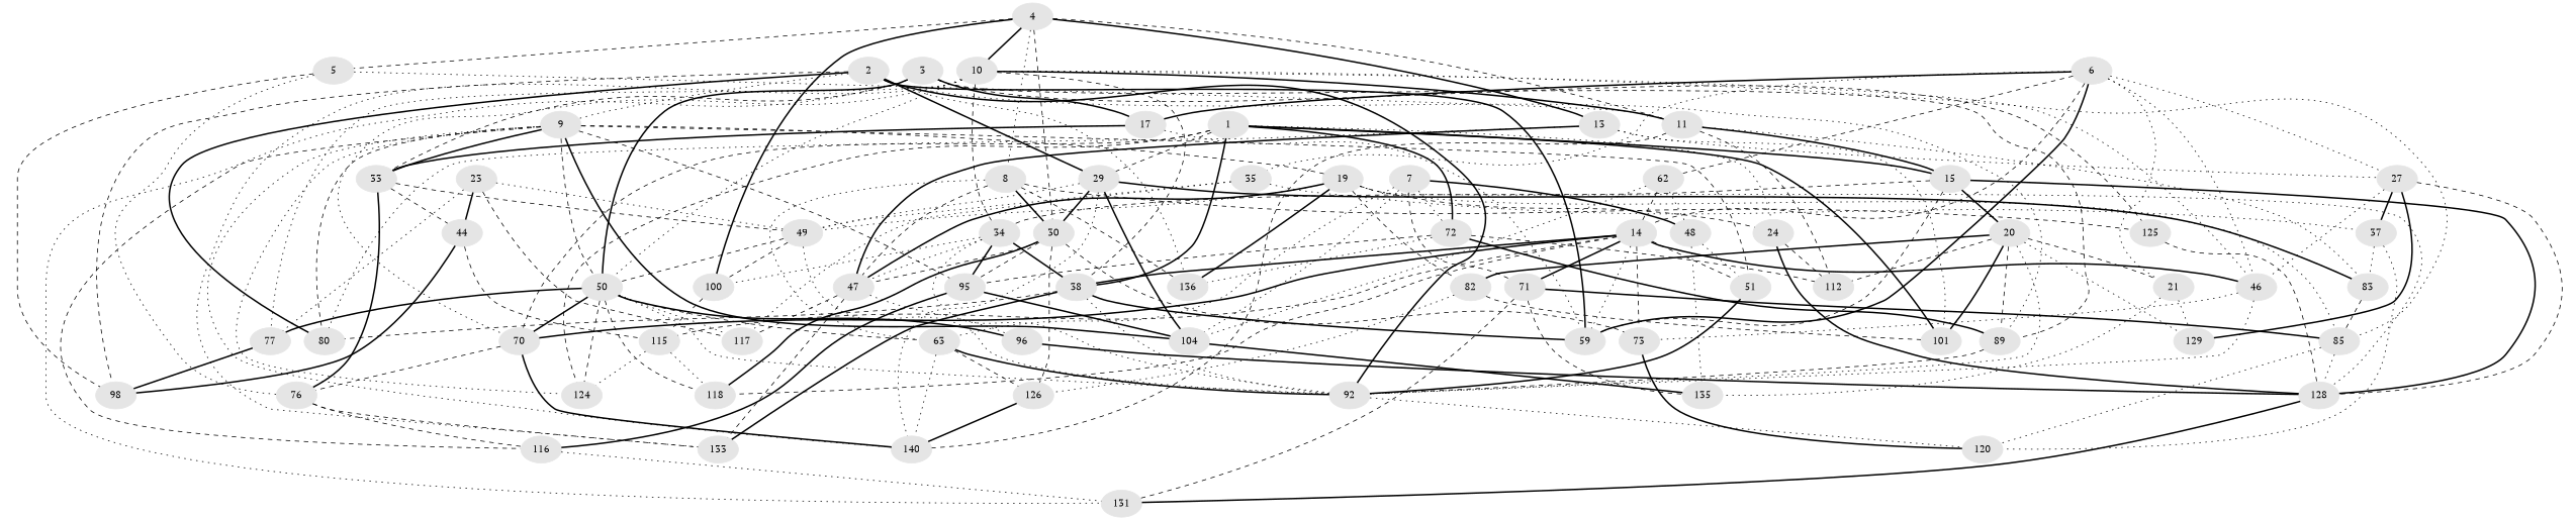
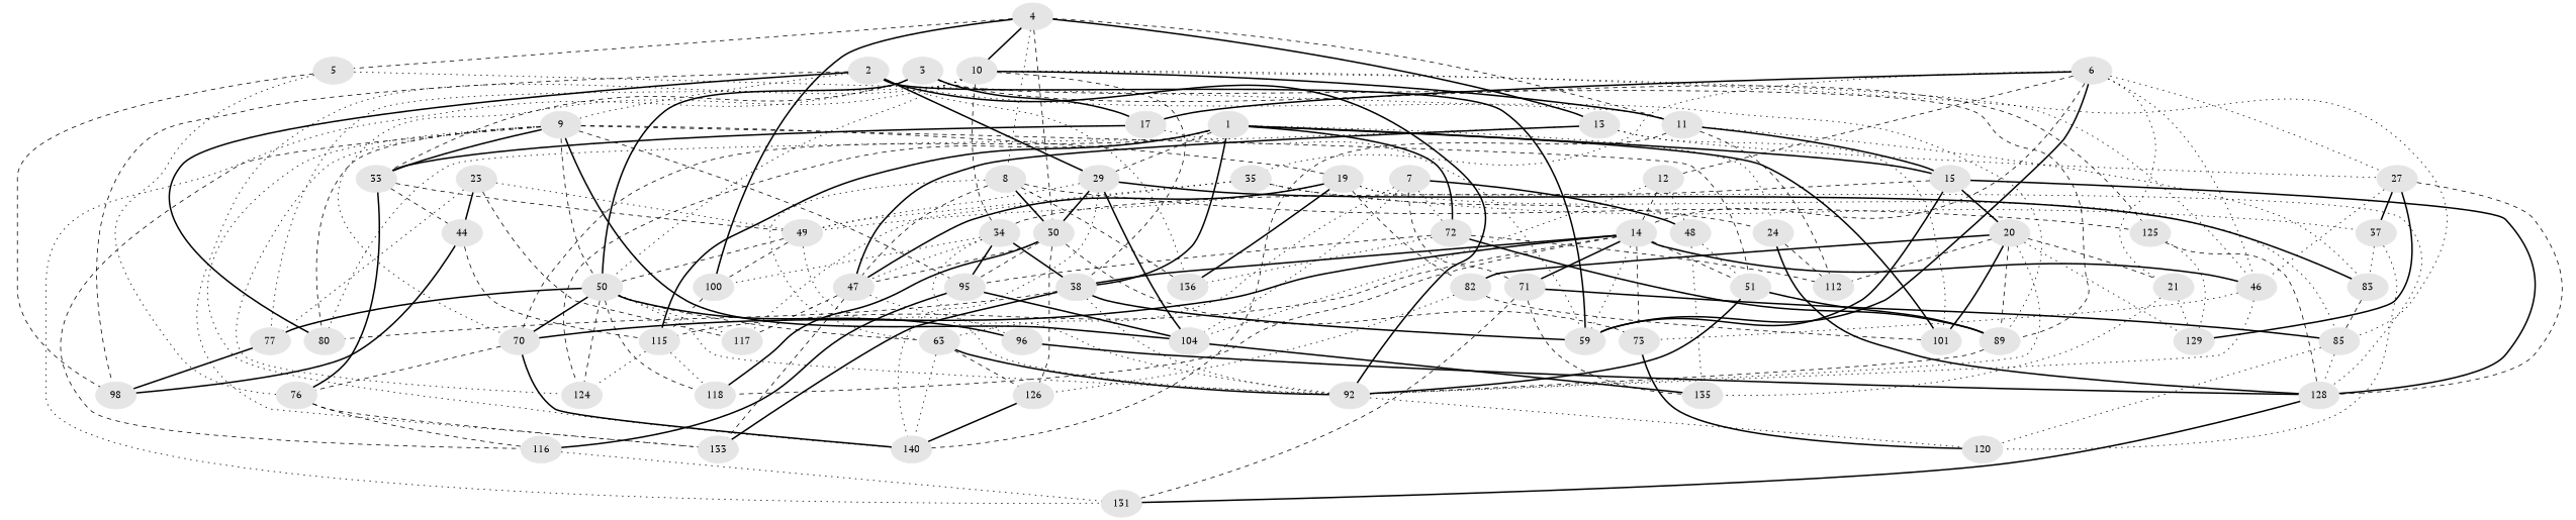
  graph {
    fontname="PT Serif"
    node [color=gray90 fontname="PT Serif" style=filled]
    edge [fontname="PT Serif" style=dotted]
    1 [super="+22+25+43"]
    15 [super="+60"]
    24
    29 [super="+45+108"]
    38 [super="+74"]
    70 [super="+75"]
    72 [super="+113"]
    101
    115 [super="+132"]
    124
    59 [super="+137"]
    34 [super="+99+65"]
    20 [super="+28+69"]
    128 [super="+143+145"]
    112
    30 [super="+66+93+119"]
    104 [super="+111"]
    140 [super="+144"]
    83
    49 [super="+86"]
    80
    92 [super="+127+105+107"]
    133
    76 [super="+79"]
    89 [super="+102"]
    136
    95 [super="+109"]
    118
    2 [super="+53"]
    9 [super="+114+55"]
    98
    33 [super="+123"]
    50 [super="+97+56+103+110"]
    19 [super="+90+40"]
    51 [super="+106"]
    116
    120
    3 [super="+146"]
    17
    125
    131
    44
    63 [super="+78"]
    77
    117
    96
    129
    4 [super="+62"]
    5
    8 [super="+41"]
    10 [super="+42"]
    11 [super="+18+36"]
    13 [super="+26"]
    100
    47 [super="+138+54"]
    46 [super="+68"]
    85 [super="+139"]
    27 [super="+81"]
    73
    126
    6 [super="+31"]
-   12 [label=62]
+   12
    14 [super="+16"]
    21
    35
    48
    71 [super="+84"]
    135
    37
    7 [super="+88"]
    82
    23
    1 -- 15 [style=bold]
    1 -- 24
    1 -- 29 [style=dashed weight=2]
    1 -- 38 [style=bold]
    1 -- 70 [style=dashed]
    1 -- 72 [style=bold]
    1 -- 101 [style=bold]
+   1 -- 115 [style=bold]
    1 -- 124 [style=dashed]
-   15 -- 59 [style=dashed]
+   15 -- 59 [style=bold]
    15 -- 34 [style=dashed]
    15 -- 20 [style=bold]
    15 -- 128 [style=bold]
    24 -- 128 [style=bold]
    24 -- 112 [style=dashed]
    29 -- 30 [style=bold]
    29 -- 104 [style=bold]
    29 -- 140
    29 -- 83 [style=bold]
    29 -- 49
    38 -- 59 [style=bold]
    38 -- 80 [style=dashed]
    38 -- 92
    38 -- 133 [style=bold]
    70 -- 140 [style=bold]
    70 -- 76 [style=dashed]
    72 -- 112 [style=dashed]
    72 -- 89 [style=bold]
    72 -- 136
    72 -- 95 [style=dashed]
    115 -- 124
    115 -- 118
    34 -- 38 [style=bold weight=2]
    34 -- 92
    34 -- 95 [style=bold]
    34 -- 100
    34 -- 47
    20 -- 101 [style=bold]
    20 -- 112 [style=dashed]
    20 -- 92
    20 -- 89 [style=dashed]
    20 -- 129
    20 -- 21 [style=dashed]
    20 -- 82 [style=bold]
    128 -- 131 [style=bold]
    30 -- 95 [style=dashed]
    30 -- 118 [style=bold]
    30 -- 47 [style=dashed]
    30 -- 73 [style=dashed]
    30 -- 126 [style=dashed]
    104 -- 135 [style=bold]
    83 -- 85 [style=dashed]
    49 -- 92
    49 -- 50 [style=dashed]
    49 -- 100 [style=dashed]
    92 -- 120
    76 -- 133 [style=dashed]
    76 -- 116 [style=dashed]
    89 -- 92 [style=dashed]
    95 -- 104 [style=bold]
    95 -- 116 [style=bold]
    2 -- 29 [style=bold]
    2 -- 59 [style=bold]
    2 -- 80 [style=bold]
    2 -- 92 [style=bold]
    2 -- 89
    2 -- 136
    2 -- 9
    2 -- 98 [style=dashed]
    9 -- 124
    9 -- 104 [style=bold]
    9 -- 140
    9 -- 80 [style=dashed]
    9 -- 95 [style=dashed]
    9 -- 33 [style=bold]
    9 -- 50 [style=dashed weight=2]
    9 -- 19 [style=dashed]
    9 -- 51 [style=dashed]
    9 -- 116 [style=dashed]
    33 -- 49 [style=dashed]
    33 -- 76 [style=bold]
    33 -- 44 [style=dashed]
    50 -- 70 [style=bold]
    50 -- 124 [style=dashed]
    50 -- 92 [weight=2]
    50 -- 118 [style=dashed]
    50 -- 63 [style=dashed]
    50 -- 77 [style=bold]
    50 -- 117
    50 -- 96 [style=bold]
-   19 -- 24 [style=dashed]
+   35 -- 24 [style=dashed]
    19 -- 128
    19 -- 49
    19 -- 136 [style=bold]
    19 -- 47 [style=bold]
    19 -- 85
    19 -- 82 [style=dashed]
    51 -- 92 [style=bold]
+   51 -- 89 [style=bold]
    116 -- 131
    3 -- 89 [style=dashed]
    3 -- 33 [style=dashed]
    3 -- 50 [style=bold]
    3 -- 17 [style=bold]
    3 -- 125 [style=dashed]
    3 -- 131
    17 -- 59
    17 -- 33 [style=bold]
    125 -- 128 [style=dashed]
+   125 -- 129
    44 -- 115 [style=dashed]
    44 -- 98 [style=bold]
    63 -- 140
    63 -- 92 [style=bold]
    63 -- 126 [style=dashed]
    77 -- 98 [style=bold]
    96 -- 128 [style=bold]
    4 -- 30 [style=dashed]
    4 -- 5 [style=dashed]
    4 -- 8
    4 -- 10 [style=bold]
    4 -- 11 [style=dashed]
    4 -- 13 [style=bold weight=2]
    4 -- 100 [style=bold]
    5 -- 76
    5 -- 98 [style=dashed]
    5 -- 11
    8 -- 30 [style=bold]
    8 -- 136 [style=dashed]
    8 -- 125 [style=dashed]
    8 -- 63
    8 -- 47 [style=dashed]
    10 -- 38 [style=dashed]
    10 -- 70
    10 -- 34 [style=dashed]
    10 -- 133
    10 -- 50
    10 -- 77
    10 -- 11 [style=bold]
    10 -- 46
    10 -- 85
    11 -- 15 [style=bold]
    11 -- 112 [style=dashed]
    11 -- 140 [style=dashed]
    11 -- 83
    13 -- 101
    13 -- 80
    13 -- 47 [style=bold]
    13 -- 27
    100 -- 115 [style=dashed]
    47 -- 133 [style=dashed]
    47 -- 117 [style=dashed]
    47 -- 96
    46 -- 92
    46 -- 73
    85 -- 128
    85 -- 120
    27 -- 128 [style=dashed]
    27 -- 129 [style=bold]
    27 -- 46
    27 -- 37 [style=bold]
    73 -- 120 [style=bold]
    126 -- 140 [style=bold]
    6 -- 59 [style=bold]
    6 -- 17 [style=bold]
    6 -- 46
    6 -- 27
    6 -- 12 [style=dashed]
    6 -- 14 [style=dashed]
    6 -- 21
    6 -- 35
    12 -- 104
    12 -- 14 [style=dashed]
    12 -- 48
    14 -- 38 [style=bold]
    14 -- 70 [style=bold]
    14 -- 115 [style=dashed]
    14 -- 59
    14 -- 118 [style=dashed]
    14 -- 51 [style=dashed weight=2]
    14 -- 46 [style=bold]
    14 -- 73 [style=dashed]
    14 -- 71 [style=bold]
    21 -- 129
    21 -- 135
    35 -- 49
    35 -- 117
    35 -- 37
    48 -- 51
    48 -- 135
    71 -- 131 [style=dashed]
    71 -- 85 [style=bold]
    71 -- 135 [style=dashed]
    37 -- 83
    37 -- 120
    7 -- 72
    7 -- 104
    7 -- 63
    7 -- 48 [style=bold]
    7 -- 71 [style=dashed weight=2]
    82 -- 101 [style=dashed]
    82 -- 126
    23 -- 49
    23 -- 44 [style=bold]
    23 -- 77
    23 -- 117 [style=dashed]
  }
